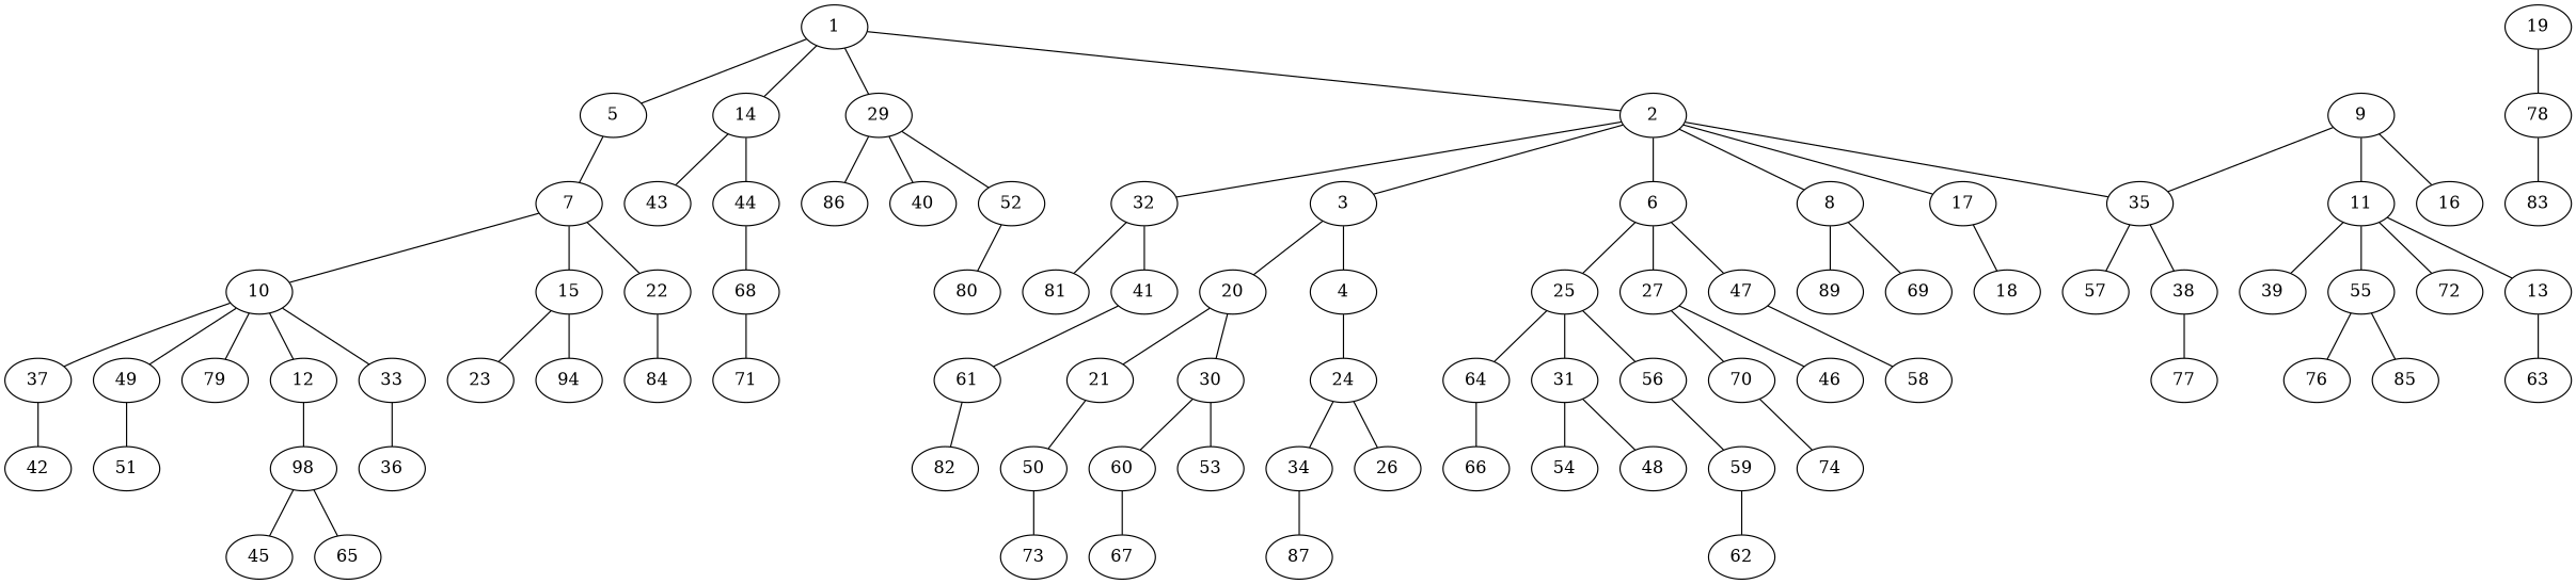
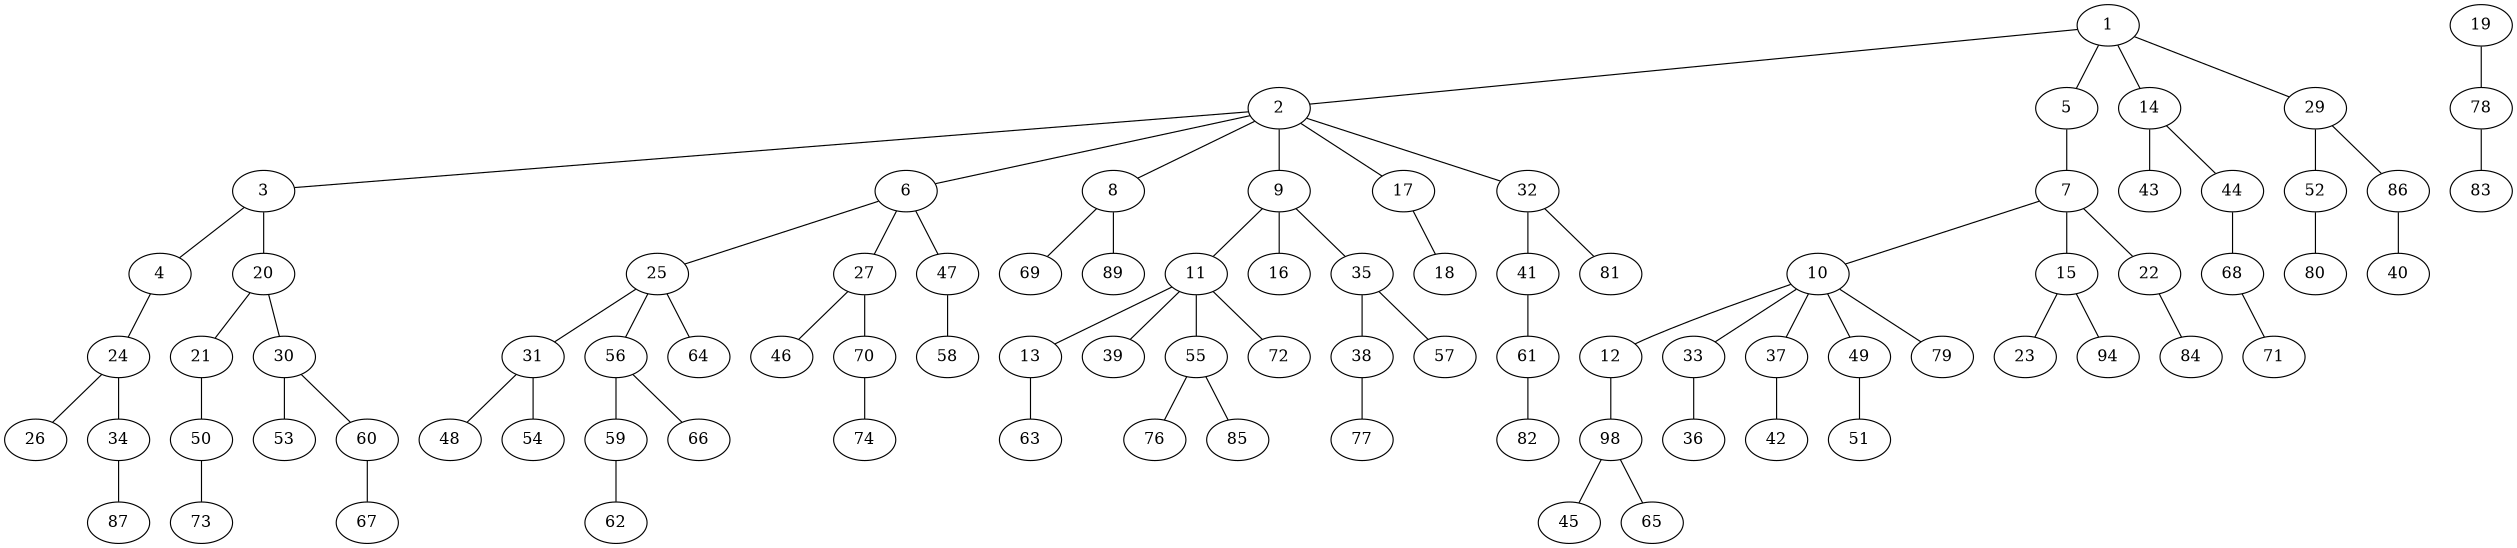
  graph {
    1
    2
    5
    14
    29
    3
    6
    8
    9
    17
    32
    7
    43
    44
    40
    52
    86
    4
    20
    25
    27
    47
    69
    89
    11
    16
    35
    18
    41
    81
    10
    15
    22
    19
    78
    68
    80
    24
    21
    30
    31
    56
    64
    46
    70
    58
    13
    39
    55
    72
    38
    57
    61
    26
    34
    50
    53
    60
    87
    12
    33
    37
    49
    79
    23
    n66 [label=94]
    84
    83
    48
    54
    59
    66
    74
    n74 [label=98]
    36
    42
    51
    63
    76
    85
    77
    45
    65
    71
    73
    62
    67
    82
    1 -- 2
    1 -- 5
    1 -- 14
    1 -- 29
    2 -- 3
    2 -- 6
    2 -- 8
-   2 -- 35
+   2 -- 9
    2 -- 17
    2 -- 32
    5 -- 7
    14 -- 43
    14 -- 44
-   29 -- 40
+   86 -- 40
    29 -- 52
    29 -- 86
    3 -- 4
    3 -- 20
    6 -- 25
    6 -- 27
    6 -- 47
    8 -- 69
    8 -- 89
    9 -- 11
    9 -- 16
    9 -- 35
    17 -- 18
    32 -- 41
    32 -- 81
    7 -- 10
    7 -- 15
    7 -- 22
    44 -- 68
    52 -- 80
    4 -- 24
    20 -- 21
    20 -- 30
    25 -- 31
    25 -- 56
    25 -- 64
    27 -- 46
    27 -- 70
    47 -- 58
    11 -- 13
    11 -- 39
    11 -- 55
    11 -- 72
    35 -- 38
    35 -- 57
    41 -- 61
    10 -- 12
    10 -- 33
    10 -- 37
    10 -- 49
    10 -- 79
    15 -- 23
    15 -- n66
    22 -- 84
    19 -- 78
    78 -- 83
    68 -- 71
    24 -- 26
    24 -- 34
    21 -- 50
    30 -- 53
    30 -- 60
    31 -- 48
    31 -- 54
    56 -- 59
-   64 -- 66
+   56 -- 66
    70 -- 74
    13 -- 63
    55 -- 76
    55 -- 85
    38 -- 77
    61 -- 82
    34 -- 87
    50 -- 73
    60 -- 67
    12 -- n74
    33 -- 36
    37 -- 42
    49 -- 51
    59 -- 62
    n74 -- 45
    n74 -- 65
  }
